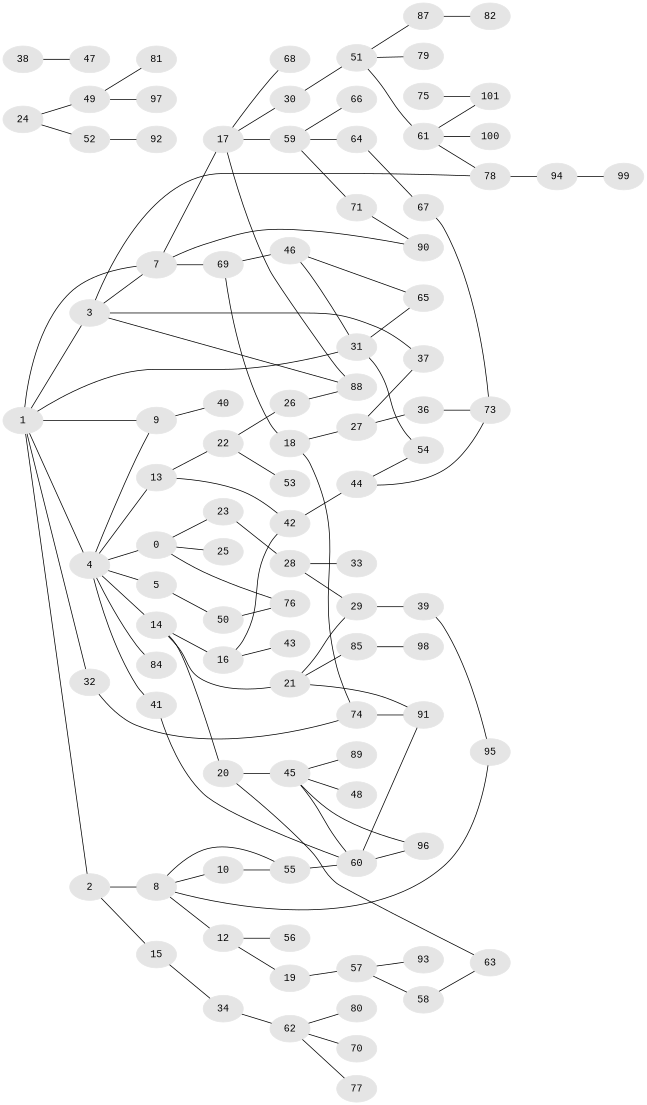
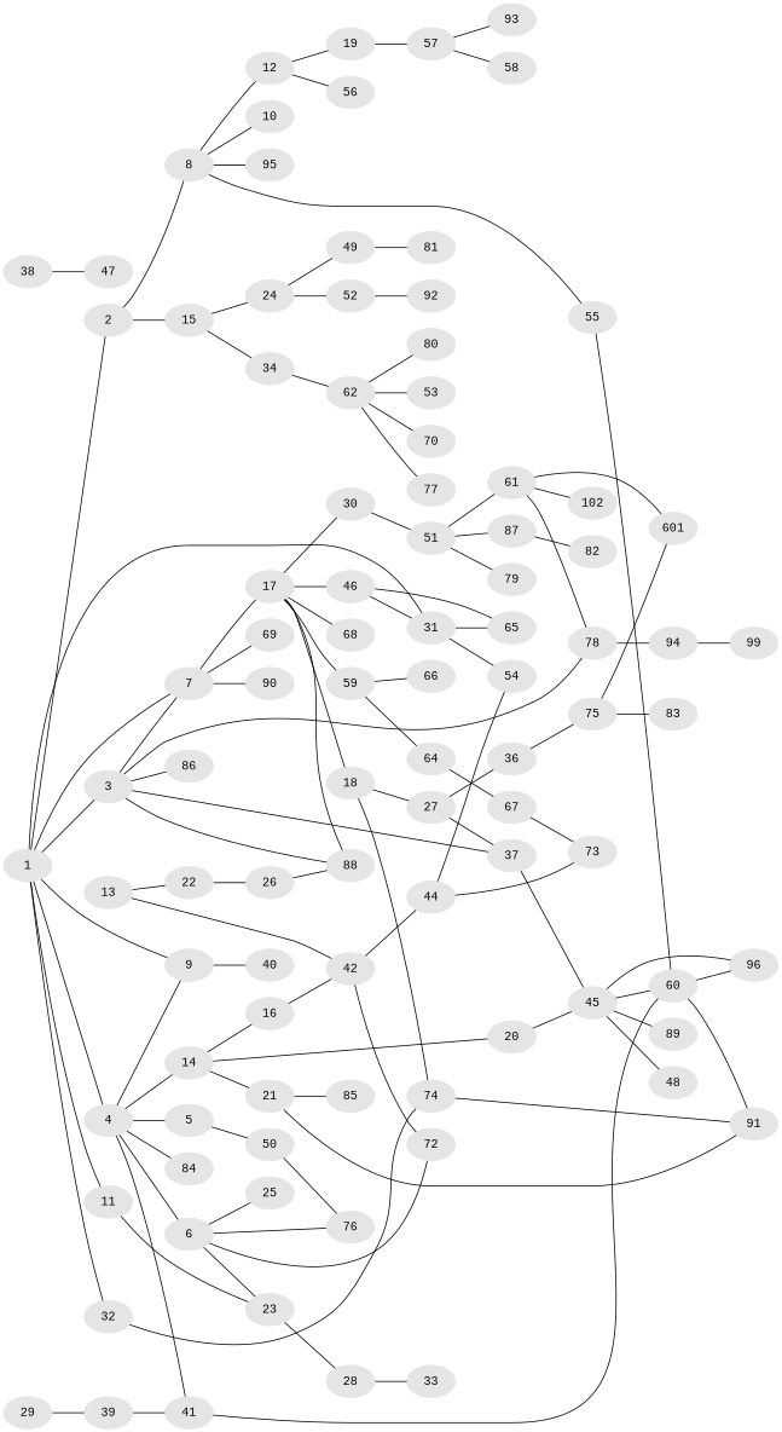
  graph {
    fontname="Liberation Mono"
    rankdir=LR
    node [color=gray90 fontname="Liberation Mono" style=filled]
    edge [fontname="Liberation Mono"]
    1
    2
    3
    4
    7
    9
+   11
    31
    32
    8
    15
    37
    78
+   86
    88
    5
-   6 [label=0]
+   6
    13
    14
    41
    84
    17
    69
    90
    40
    23
    54
    65
    74
    10
    12
    55
    95
    24
    34
    45
    94
    50
    25
+   72
    76
    22
    42
    16
    20
    21
    60
    28
    18
    30
    46
    59
    68
    19
    56
    57
    26
    53
    44
-   43
-   63
    29
    85
    91
    49
    52
    62
    27
    51
    64
    66
-   71
    36
    58
    93
    48
    89
    96
    39
-   98
    33
    81
-   97
    92
    75
    61
    79
    87
    70
    77
    80
    38
    47
-   101
+   101 [label=601]
+   83
    73
-   100
+   100 [label=102]
    82
    67
    99
    1 -- 2
    1 -- 3
    1 -- 4
    1 -- 7
    1 -- 9
+   1 -- 11
    1 -- 31
    1 -- 32
    2 -- 8
    2 -- 15
    3 -- 7
    3 -- 37
    3 -- 78
+   3 -- 86
    3 -- 88
    4 -- 9
    4 -- 5
    4 -- 6
-   4 -- 13
    4 -- 14
    4 -- 41
    4 -- 84
    7 -- 17
    7 -- 69
    7 -- 90
    9 -- 40
+   11 -- 23
    31 -- 54
    31 -- 65
    32 -- 74
    8 -- 10
    8 -- 12
    8 -- 55
    8 -- 95
+   15 -- 24
    15 -- 34
+   37 -- 45
    78 -- 94
    5 -- 50
    6 -- 23
    6 -- 25
+   6 -- 72
    6 -- 76
    13 -- 22
    13 -- 42
    14 -- 16
    14 -- 20
    14 -- 21
    41 -- 60
    17 -- 88
-   69 -- 18
+   17 -- 18
    17 -- 30
-   69 -- 46
+   17 -- 46
    17 -- 59
    17 -- 68
    23 -- 28
    74 -- 91
-   10 -- 55
    12 -- 19
    12 -- 56
    55 -- 60
    24 -- 49
    24 -- 52
    34 -- 62
    45 -- 60
    45 -- 48
    45 -- 89
    45 -- 96
    94 -- 99
    50 -- 76
    22 -- 26
-   22 -- 53
+   62 -- 53
+   42 -- 72
    42 -- 44
    16 -- 42
-   16 -- 43
    20 -- 45
-   20 -- 63
-   21 -- 29
    21 -- 85
    21 -- 91
    60 -- 91
    60 -- 96
-   28 -- 29
    28 -- 33
    18 -- 74
    18 -- 27
    30 -- 51
    46 -- 31
    46 -- 65
    59 -- 64
    59 -- 66
-   59 -- 71
    19 -- 57
    57 -- 58
    57 -- 93
    26 -- 88
    44 -- 54
    44 -- 73
    29 -- 39
-   85 -- 98
    49 -- 81
-   49 -- 97
    52 -- 92
    62 -- 70
    62 -- 77
    62 -- 80
    27 -- 37
    27 -- 36
    51 -- 61
    51 -- 79
    51 -- 87
    64 -- 67
-   71 -- 90
-   36 -- 73
-   58 -- 63
-   39 -- 95
+   36 -- 75
+   39 -- 41
    75 -- 101
+   75 -- 83
    61 -- 78
    61 -- 101
    61 -- 100
    87 -- 82
    38 -- 47
    67 -- 73
  }
